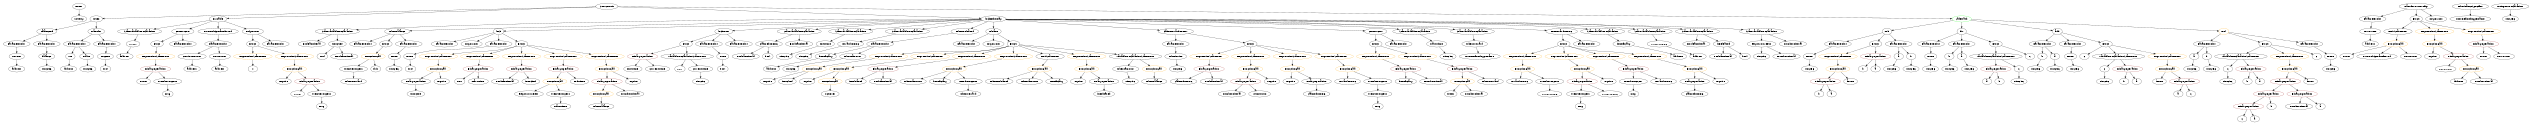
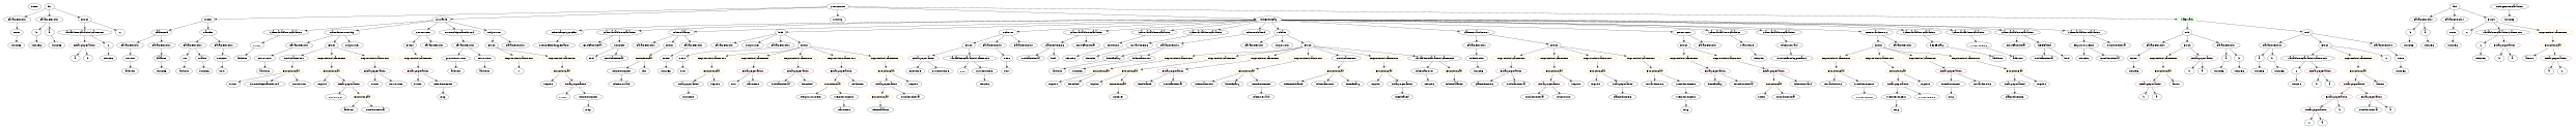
  strict digraph {
    node [color=black]
    Enter [height=0.5 width=0.83628 color=""]
    n2 [height=0.5 label=uint256 width=1.0442]
    n3 [height=0.5 label=reward_TOD6 width=1.8065]
    n4 [height=0.5 label=ParameterList width=1.7095]
    n5 [height=0.5 label=None width=0.85014]
    n6 [height=0.5 label=uint256 width=1.0442]
    n7 [height=0.5 label=ParameterList width=1.7095]
    n8 [height=0.5 label=b width=0.75]
    n9 [height=0.5 label=a width=0.75]
    n10 [height=0.5 label=uint256 width=1.0442]
    n11 [height=0.5 label=uint256 width=1.0442]
    n12 [height=0.5 label=None width=0.85014]
    n13 [height=0.5 label=uint256 width=1.0442]
    n14 [height=0.5 label=ParameterList width=1.7095]
    n15 [height=0.5 label=newOwner width=1.4046]
    n16 [height=0.5 label=address width=1.0996]
    n17 [height=0.5 label=UnaryOperation width=1.9452]
    n18 [height=0.5 label=claimed_TOD6 width=1.8897]
    n19 [color=brown height=0.5 label=BinaryOperation width=1.9867]
    n20 [color=orange height=0.5 label=FunctionCall width=1.6125]
    n21 [height=0.5 label=NumberLiteral width=1.765]
    n22 [height=0.5 label=tokenBalance width=1.6679]
    n23 [height=0.5 label=balanceOf width=1.3491]
    n24 [height=0.5 label=ParameterList width=1.7095]
    n25 [height=0.5 label=ParameterList width=1.7095]
    n26 [height=0.5 label=_owner width=1.0719]
    n27 [height=0.5 label=balance width=1.0719]
    n28 [height=0.5 label=address width=1.0996]
    n29 [height=0.5 label=uint256 width=1.0442]
    n30 [color=orange height=0.5 label=ExpressionStatement width=2.458]
    n31 [color=orange height=0.5 label=FunctionCall width=1.6125]
    n32 [height=0.5 label=reward_TOD6 width=1.8065]
    n33 [height=0.5 label=MemberAccess width=1.9174]
    n34 [height=0.5 label=owner_TOD6 width=1.7372]
    n35 [height=0.5 label=require width=1.0026]
    n36 [height=0.5 label=StateVariableDeclaration width=2.8184]
    n37 [height=0.5 label=owner width=0.93331]
    n38 [height=0.5 label=address width=1.0996]
    n39 [height=0.5 label=InheritanceSpecifier width=2.3333]
    n40 [height=0.5 label=UserDefinedTypeName width=2.7214]
    n41 [height=0.5 label=uint256 width=1.0442]
    n42 [height=0.5 label=address width=1.0996]
    n43 [height=0.5 label=isReleased width=1.3907]
    n44 [height=0.5 label=TokenReleased width=1.8897]
    n45 [height=0.5 label=c width=0.75]
    n46 [height=0.5 label=uint256 width=1.0442]
    n47 [height=0.5 label=owner width=0.93331]
    n48 [color=orange height=0.5 label=ExpressionStatement width=2.458]
    n49 [color=orange height=0.5 label=FunctionCall width=1.6125]
    n50 [color=brown height=0.5 label=BinaryOperation width=1.9867]
    n51 [height=0.5 label=require width=1.0026]
    n52 [height=0.5 label=MemberAccess width=1.9174]
    n53 [height=0.5 label=owner_TOD6 width=1.7372]
    n54 [height=0.5 label=require width=1.0026]
    n55 [height=0.5 label=msg width=0.75]
    n56 [color=brown height=0.5 label=BinaryOperation width=1.9867]
    n57 [height=0.5 label=beneficiary width=1.4184]
    n58 [height=0.5 label=NumberLiteral width=1.765]
    n59 [height=0.5 label=c width=0.75]
    n60 [height=0.5 label=uint256 width=1.0442]
    n61 [height=0.5 label=MemberAccess width=1.9174]
    n62 [height=0.5 label=msg width=0.75]
    n63 [height=0.5 label=BooleanLiteral width=1.7788]
    n64 [color=brown height=0.5 label=BinaryOperation width=1.9867]
    n65 [height=0.5 label=b width=0.75]
    n66 [height=0.5 label=a width=0.75]
    n67 [color=orange height=0.5 label=ExpressionStatement width=2.458]
    n68 [color=orange height=0.5 label=FunctionCall width=1.6125]
    n69 [height=0.5 label=require width=1.0026]
    n70 [height=0.5 label=isLocked width=1.2521]
    n71 [height=0.5 label=StateVariableDeclaration width=2.8184]
    n72 [height=0.5 label=BooleanLiteral width=1.7788]
    n73 [height=0.5 label=isLocked width=1.2521]
    n74 [height=0.5 label=bool width=0.76697]
    n75 [height=0.5 label=BooleanLiteral width=1.7788]
    n76 [height=0.5 label=b width=0.75]
    n77 [height=0.5 label=b width=0.75]
    n78 [color=orange height=0.5 label=ExpressionStatement width=2.458]
    n79 [color=brown height=0.5 label=BinaryOperation width=1.9867]
    n80 [height=0.5 label=claimed_TOD6 width=1.8897]
    n81 [height=0.5 label=BooleanLiteral width=1.7788]
    n82 [color=brown height=0.5 label=BinaryOperation width=1.9867]
    n83 [height=0.5 label=now width=0.75]
    n84 [height=0.5 label=start_time width=1.3076]
    n85 [height=0.5 label=address width=1.0996]
    n86 [height=0.5 label=Block width=0.90558]
    n87 [color=orange height=0.5 label=ExpressionStatement width=2.458]
    n88 [color=orange height=0.5 label=ExpressionStatement width=2.458]
    n89 [color=brown height=0.5 label=BinaryOperation width=1.9867]
    n90 [color=orange height=0.5 label=FunctionCall width=1.6125]
    n91 [height=0.5 label=token_reward width=1.7095]
    n92 [height=0.5 label=token_amount width=1.765]
    n93 [height=0.5 label=uint256 width=1.0442]
    n94 [height=0.5 label=sub width=0.75]
    n95 [height=0.5 label=Block width=0.90558]
    n96 [height=0.5 label=ParameterList width=1.7095]
    n97 [color=orange height=0.5 label=ExpressionStatement width=2.458]
    n98 [color=brown height=0.5 label=BinaryOperation width=1.9867]
    n99 [height=0.5 label=a width=0.75]
    n100 [height=0.5 label=b width=0.75]
    n101 [color=orange height=0.5 label=FunctionCall width=1.6125]
    n102 [height=0.5 label=a width=0.75]
    n103 [height=0.5 label=uint256 width=1.0442]
    n104 [height=0.5 label=uint256 width=1.0442]
    n105 [height=0.5 label=address width=1.0996]
    n106 [height=0.5 label=token width=0.864]
    n107 [height=0.5 label=div width=0.75]
    n108 [height=0.5 label=ParameterList width=1.7095]
    n109 [height=0.5 label=ParameterList width=1.7095]
    n110 [height=0.5 label=Block width=0.90558]
    n111 [height=0.5 label=None width=0.85014]
    n112 [height=0.5 label=b width=0.75]
    n113 [height=0.5 label=a width=0.75]
    n114 [height=0.5 label=VariableDeclarationStatement width=3.3174]
    n115 [height=0.5 label=c width=0.75]
    n116 [height=0.5 label=uint256 width=1.0442]
    n117 [height=0.5 label=uint256 width=1.0442]
    n118 [color=brown height=0.5 label=BinaryOperation width=1.9867]
    n119 [height=0.5 label=c width=0.75]
    n120 [height=0.5 label=fifty_two_weeks width=2.0145]
    n121 [color=orange height=0.5 label=FunctionCall width=1.6125]
    n122 [height=0.5 label=MemberAccess width=1.9174]
    n123 [height=0.5 label=this width=0.75]
    n124 [height=0.5 label=token_reward width=1.7095]
    n125 [color=orange height=0.5 label=ExpressionStatement width=2.458]
    n126 [color=orange height=0.5 label=FunctionCall width=1.6125]
    n127 [color=orange height=0.5 label=FunctionCall width=1.6125]
    n128 [height=0.5 label=lockOver width=1.2521]
    n129 [height=0.5 label=a width=0.75]
    n130 [color=orange height=0.5 label=FunctionCall width=1.6125]
    n131 [height=0.5 label=MemberAccess width=1.9174]
    n132 [height=0.5 label=start_time width=1.3076]
    n133 [color=orange height=0.5 label=FunctionCall width=1.6125]
    n134 [height=0.5 label=require width=1.0026]
    n135 [height=0.5 label=BooleanLiteral width=1.7788]
    n136 [height=0.5 label=submission width=1.46]
    n137 [height=0.5 label=uint256 width=1.0442]
    n138 [height=0.5 label=EmitStatement width=1.7788]
    n139 [color=orange height=0.5 label=FunctionCall width=1.6125]
    n140 [height=0.5 label=OwnershipTransferred width=2.6243]
    n141 [height=0.5 label=newOwner width=1.4046]
    n142 [height=0.5 label=None width=0.85014]
    n143 [height=0.5 label=bool width=0.76697]
    n144 [height=0.5 label=onlyOwner width=1.4323]
    n145 [color=brown height=0.5 label=BinaryOperation width=1.9867]
    n146 [height=0.5 label=b width=0.75]
    n147 [height=0.5 label=a width=0.75]
    n148 [height=0.5 label=BooleanLiteral width=1.7788]
    n149 [height=0.5 label=uint256 width=1.0442]
    n150 [height=0.5 label=Block width=0.90558]
    n151 [color=orange height=0.5 label=ExpressionStatement width=2.458]
    n152 [color=orange height=0.5 label=ExpressionStatement width=2.458]
    n153 [color=brown height=0.5 label=BinaryOperation width=1.9867]
    n154 [color=orange height=0.5 label=FunctionCall width=1.6125]
    n155 [height=0.5 label=reward_TOD6 width=1.8065]
    n156 [height=0.5 label=require width=1.0026]
    n157 [height=0.5 label=ParameterList width=1.7095]
    n158 [height=0.5 label=msg width=0.75]
    n159 [color=brown height=0.5 label=BinaryOperation width=1.9867]
    n160 [height=0.5 label=end_time width=1.2382]
    n161 [color=orange height=0.5 label=ExpressionStatement width=2.458]
    n162 [color=orange height=0.5 label=FunctionCall width=1.6125]
    n163 [height=0.5 label=UnaryOperation width=1.9452]
    n164 [height=0.5 label=require width=1.0026]
    n165 [height=0.5 label=isLocked width=1.2521]
    n166 [height=0.5 label=assert width=0.89172]
    n167 [height=0.5 label=c width=0.75]
    n168 [color=orange height=0.5 label=ExpressionStatement width=2.458]
    n169 [color=brown height=0.5 label=BinaryOperation width=1.9867]
    n170 [height=0.5 label=owner width=0.93331]
    n171 [height=0.5 label=MemberAccess width=1.9174]
    n172 [height=0.5 label=msg width=0.75]
    n173 [height=0.5 label=tokenBalance width=1.6679]
    n174 [height=0.5 label=Block width=0.90558]
    n175 [height=0.5 label=ParameterList width=1.7095]
    n176 [height=0.5 label=None width=0.85014]
    n177 [height=0.5 label=uint256 width=1.0442]
    n178 [color=orange height=0.5 label=ExpressionStatement width=2.458]
    n179 [height=0.5 label=_ width=0.75]
    n180 [color=orange height=0.5 label=ExpressionStatement width=2.458]
    n181 [color=orange height=0.5 label=FunctionCall width=1.6125]
    n182 [height=0.5 label=require width=1.0026]
    n183 [color=brown height=0.5 label=BinaryOperation width=1.9867]
    n184 [height=0.5 label=newOwner width=1.4046]
    n185 [color=orange height=0.5 label=FunctionCall width=1.6125]
    n186 [height=0.5 label=assert width=0.89172]
    n187 [height=0.5 label=lock width=0.75]
    n188 [height=0.5 label=ParameterList width=1.7095]
    n189 [height=0.5 label=Block width=0.90558]
    n190 [color=orange height=0.5 label=ExpressionStatement width=2.458]
    n191 [color=orange height=0.5 label=ExpressionStatement width=2.458]
    n192 [color=orange height=0.5 label=ExpressionStatement width=2.458]
    n193 [color=orange height=0.5 label=ExpressionStatement width=2.458]
    n194 [color=brown height=0.5 label=BinaryOperation width=1.9867]
    n195 [height=0.5 label=ParameterList width=1.7095]
    n196 [height=0.5 label=a width=0.75]
    n197 [height=0.5 label=uint256 width=1.0442]
    n198 [height=0.5 label=VariableDeclarationStatement width=3.3174]
    n199 [height=0.5 label=token width=0.864]
    n200 [height=0.5 label=transfer width=1.0719]
    n201 [height=0.5 label=ParameterList width=1.7095]
    n202 [height=0.5 label=ParameterList width=1.7095]
    n203 [height=0.5 label=_to width=0.75]
    n204 [height=0.5 label=_value width=0.96103]
    n205 [height=0.5 label=success width=1.1135]
    n206 [color=orange height=0.5 label=FunctionCall width=1.6125]
    n207 [color=brown height=0.5 label=BinaryOperation width=1.9867]
    n208 [height=0.5 label=lockOver width=1.2521]
    n209 [height=0.5 label=Block width=0.90558]
    n210 [height=0.5 label=ParameterList width=1.7095]
    n211 [height=0.5 label=ParameterList width=1.7095]
    n212 [color=brown height=0.5 label=BinaryOperation width=1.9867]
    n213 [height=0.5 label=VariableDeclarationStatement width=3.3174]
    n214 [height=0.5 label=None width=0.85014]
    n215 [height=0.5 label=end_time width=1.2382]
    n216 [height=0.5 label=current_time width=1.5848]
    n217 [height=0.5 label=now width=0.75]
    n218 [height=0.5 label=current_time width=1.5848]
    n219 [height=0.5 label=bool width=0.76697]
    n220 [height=0.5 label=address width=1.0996]
    n221 [height=0.5 label=NumberLiteral width=1.765]
    n222 [height=0.5 label=bool width=0.76697]
    n223 [height=0.5 label=ParameterList width=1.7095]
    n224 [height=0.5 label=uint256 width=1.0442]
    n225 [height=0.5 label=ParameterList width=1.7095]
    n226 [height=0.5 label=uint256 width=1.0442]
    n227 [height=0.5 label=require width=1.0026]
    n228 [height=0.5 label=bool width=0.76697]
    n229 [height=0.5 label=StateVariableDeclaration width=2.8184]
    n230 [height=0.5 label=claimed_TOD6 width=1.8897]
    n231 [height=0.5 label=BooleanLiteral width=1.7788]
    n232 [height=0.5 label=BooleanLiteral width=1.7788]
    n233 [height=0.5 label=bool width=0.76697]
    n234 [height=0.5 label=ParameterList width=1.7095]
    n235 [height=0.5 label=b width=0.75]
    n236 [height=0.5 label=uint256 width=1.0442]
    n237 [height=0.5 label=claimed_TOD6 width=1.8897]
    n238 [height=0.5 label=NumberLiteral width=1.765]
    n239 [height=0.5 label=ParameterList width=1.7095]
    n240 [height=0.5 label=address width=1.0996]
    n241 [height=0.5 label=isLocked width=1.2521]
    n242 [height=0.5 label=uint256 width=1.0442]
    n243 [height=0.5 label=a width=0.75]
    n244 [height=0.5 label=NumberLiteral width=1.765]
    n245 [height=0.5 label=Block width=0.90558]
    n246 [height=0.5 label=Ownable width=1.2105]
    n247 [height=0.5 label=transferOwnership width=2.1947]
    n248 [height=0.5 label=constructor width=1.4877]
    n249 [height=0.5 label=OwnershipTransferred width=2.6243]
    n250 [height=0.5 label=onlyOwner width=1.4323]
    n251 [height=0.5 label=ParameterList width=1.7095]
    n252 [height=0.5 label=Block width=0.90558]
    n253 [height=0.5 label=onlyOwner width=1.4323]
    n254 [height=0.5 label=ParameterList width=1.7095]
    n255 [height=0.5 label=ParameterList width=1.7095]
    n256 [height=0.5 label=Block width=0.90558]
    n257 [height=0.5 label=ParameterList width=1.7095]
    n258 [color=orange height=0.5 label=ExpressionStatement width=2.458]
    n259 [height=0.5 label=previousOwner width=1.8759]
    n260 [height=0.5 label=newOwner width=1.4046]
    n261 [color=orange height=0.5 label=ExpressionStatement width=2.458]
    n262 [height=0.5 label=Block width=0.90558]
    n263 [color=orange height=0.5 label=ExpressionStatement width=2.458]
    n264 [height=0.5 label=c width=0.75]
    n265 [color=orange height=0.5 label=FunctionCall width=1.6125]
    n266 [color=brown height=0.5 label=BinaryOperation width=1.9867]
    n267 [height=0.5 label=assert width=0.89172]
    n268 [color=orange height=0.5 label=FunctionCall width=1.6125]
    n269 [height=0.5 label=UnaryOperation width=1.9452]
    n270 [height=0.5 label=isReleased width=1.3907]
    n271 [height=0.5 label=ParameterList width=1.7095]
    n272 [height=0.5 label=add width=0.75]
    n273 [height=0.5 label=Block width=0.90558]
    n274 [height=0.5 label=c width=0.75]
    n275 [height=0.5 label=VariableDeclarationStatement width=3.3174]
    n276 [color=orange height=0.5 label=ExpressionStatement width=2.458]
    n277 [color=brown height=0.5 label=BinaryOperation width=1.9867]
    n278 [height=0.5 label=owner width=0.93331]
    n279 [height=0.5 label=owner width=0.93331]
    n280 [color=brown height=0.5 label=BinaryOperation width=1.9867]
    n281 [height=0.5 label=submission width=1.46]
    n282 [color=brown height=0.5 label=BinaryOperation width=1.9867]
    n283 [height=0.5 label=BooleanLiteral width=1.7788]
    n284 [color=orange height=0.5 label=ExpressionStatement width=2.458]
    n285 [height=0.5 label=uint256 width=1.0442]
    n286 [height=0.5 label=fifty_two_weeks width=2.0145]
    n287 [height=0.5 label=NumberLiteral width=1.765]
    n288 [height=0.5 label=StateVariableDeclaration width=2.8184]
    n289 [height=0.5 label=end_time width=1.2382]
    n290 [height=0.5 label=uint256 width=1.0442]
    n291 [color=orange height=0.5 label=ExpressionStatement width=2.458]
    n292 [color=orange height=0.5 label=FunctionCall width=1.6125]
    n293 [height=0.5 label=token_amount width=1.765]
    n294 [height=0.5 label=beneficiary width=1.4184]
    n295 [height=0.5 label=MemberAccess width=1.9174]
    n296 [height=0.5 label=token_reward width=1.7095]
    n297 [color=orange height=0.5 label=FunctionCall width=1.6125]
    n298 [height=0.5 label=tokenBalance width=1.6679]
    n299 [height=0.5 label=b width=0.75]
    n300 [height=0.5 label=StateVariableDeclaration width=2.8184]
    n301 [height=0.5 label=reward_TOD6 width=1.8065]
    n302 [height=0.5 label=uint256 width=1.0442]
    n303 [height=0.5 label=onlyOwner width=1.4323]
    n304 [color=brown height=0.5 label=BinaryOperation width=1.9867]
    n305 [color=orange height=0.5 label=ExpressionStatement width=2.458]
    n306 [color=orange height=0.5 label=FunctionCall width=1.6125]
    n307 [height=0.5 label=require width=1.0026]
    n308 [height=0.5 label=UserDefinedTypeName width=2.7214]
    n309 [height=0.5 label=solidity width=1.0442]
    n310 [height=0.5 label=Block width=0.90558]
    n311 [color=orange height=0.5 label=ExpressionStatement width=2.458]
    n312 [color=orange height=0.5 label=ExpressionStatement width=2.458]
    n313 [color=orange height=0.5 label=FunctionCall width=1.6125]
    n314 [color=orange height=0.5 label=FunctionCall width=1.6125]
    n315 [height=0.5 label=require width=1.0026]
    n316 [height=0.5 label=UnaryOperation width=1.9452]
    n317 [height=0.5 label=MemberAccess width=1.9174]
    n318 [color=brown height=0.5 label=BinaryOperation width=1.9867]
    n319 [color=brown height=0.5 label=BinaryOperation width=1.9867]
    n320 [height=0.5 label=c width=0.75]
    n321 [height=0.5 label=beneficiary width=1.4184]
    n322 [height=0.5 label=address width=1.0996]
    n323 [height=0.5 label=ParameterList width=1.7095]
    n324 [height=0.5 label=None width=0.85014]
    n325 [height=0.5 label=uint256 width=1.0442]
    n326 [color=brown height=0.5 label=BinaryOperation width=1.9867]
    n327 [height=0.5 label=a width=0.75]
    n328 [height=0.5 label=TokenReleased width=1.8897]
    n329 [height=0.5 label=ParameterList width=1.7095]
    n330 [height=0.5 label=token_amount width=1.765]
    n331 [height=0.5 label=MemberAccess width=1.9174]
    n332 [height=0.5 label=uint256 width=1.0442]
    n333 [height=0.5 label=a width=0.75]
    n334 [height=0.5 label=EmitStatement width=1.7788]
    n335 [color=orange height=0.5 label=FunctionCall width=1.6125]
    n336 [height=0.5 label=token_amount width=1.765]
    n337 [height=0.5 label=beneficiary width=1.4184]
    n338 [color=brown height=0.5 label=BinaryOperation width=1.9867]
    n339 [height=0.5 label=MemberAccess width=1.9174]
    n340 [height=0.5 label=msg width=0.75]
    n341 [height=0.5 label=b width=0.75]
    n342 [height=0.5 label=NumberLiteral width=1.765]
    n343 [height=0.5 label=a width=0.75]
    n344 [height=0.5 label=newOwner width=1.4046]
    n345 [height=0.5 label=release width=0.98875]
    n346 [height=0.5 label=Block width=0.90558]
    n347 [color=orange height=0.5 label=ExpressionStatement width=2.458]
    n348 [height=0.5 label=VariableDeclarationStatement width=3.3174]
    n349 [height=0.5 label=NumberLiteral width=1.765]
    n350 [height=0.5 label=start_time width=1.3076]
    n351 [height=0.5 label=isReleased width=1.3907]
    n352 [height=0.5 label=address width=1.0996]
    n353 [height=0.5 label=claimReward_TOD7 width=2.4442]
    n354 [height=0.5 label=lockEtherPay width=1.6679]
    n355 [height=0.5 label=constructor width=1.4877]
    n356 [height=0.5 label=StateVariableDeclaration width=2.8184]
    n357 [height=0.5 label=StateVariableDeclaration width=2.8184]
    n358 [height=0.5 label=setReward_TOD6 width=2.1947]
    n359 [height=0.5 label=StateVariableDeclaration width=2.8184]
    n360 [height=0.5 label=StateVariableDeclaration width=2.8184]
    n361 [height=0.5 label=StateVariableDeclaration width=2.8184]
    n362 [height=0.5 label=StateVariableDeclaration width=2.8184]
    n363 [height=0.5 label=token_reward width=1.7095]
    n364 [height=0.5 label=beneficiary width=1.4184]
    n365 [height=0.5 label=owner_TOD6 width=1.7372]
    n366 [height=0.5 label=UsingForDeclaration width=2.4303]
    n367 [color=orange height=0.5 label=FunctionCall width=1.6125]
-   n368 [color=orange height=0.5 label=mul width=0.75]
+   n368 [height=0.5 label=mul width=0.75]
    n369 [height=0.5 label=SourceUnit width=1.46]
    n370 [color=green height=0.5 label=SafeMath width=1.2798]
    n4 -> n5
    n5 -> n6
    n7 -> n8
    n7 -> n9
    n8 -> n10
    n9 -> n11
    n12 -> n13
    n15 -> n16
    n17 -> n18
    n19 -> n20
    n19 -> n21
    n20 -> n22
    n23 -> n24
    n23 -> n25
    n24 -> n26
    n25 -> n27
    n26 -> n28
    n27 -> n29
    n30 -> n31
    n31 -> n32
    n31 -> n33
    n33 -> n34
    n36 -> n37
    n37 -> n38
    n39 -> n40
    n45 -> n46
    n48 -> n49
    n49 -> n50
    n49 -> n51
    n50 -> n52
    n50 -> n53
    n52 -> n158
    n56 -> n57
    n56 -> n58
    n59 -> n60
    n61 -> n62
    n64 -> n65
    n64 -> n66
    n67 -> n68
    n68 -> n69
    n68 -> n70
    n71 -> n72
    n71 -> n73
    n73 -> n74
    n73 -> n75
    n78 -> n79
    n79 -> n80
    n79 -> n81
    n82 -> n83
    n82 -> n84
    n86 -> n87
    n86 -> n88
    n87 -> n56
    n88 -> n89
    n89 -> n90
    n89 -> n91
    n90 -> n106
    n90 -> n238
    n92 -> n93
    n94 -> n4
    n94 -> n95
    n94 -> n96
    n95 -> n97
    n95 -> n98
    n96 -> n99
    n96 -> n100
    n97 -> n101
    n98 -> n76
    n98 -> n102
    n99 -> n103
    n100 -> n104
    n101 -> n64
    n101 -> n166
    n107 -> n108
    n107 -> n109
    n107 -> n110
    n108 -> n111
    n109 -> n112
    n109 -> n113
    n110 -> n114
    n110 -> n115
    n111 -> n116
    n112 -> n117
    n113 -> n2
    n114 -> n118
    n114 -> n119
    n118 -> n243
    n118 -> n299
    n119 -> n285
    n121 -> n122
    n121 -> n123
    n122 -> n124
    n125 -> n126
    n126 -> n35
    n126 -> n127
    n127 -> n128
    n130 -> n120
    n130 -> n131
    n131 -> n132
    n133 -> n19
    n133 -> n134
    n136 -> n137
    n138 -> n139
    n139 -> n47
    n139 -> n140
    n139 -> n141
    n142 -> n143
    n145 -> n146
    n145 -> n147
    n150 -> n30
    n150 -> n48
    n150 -> n151
    n150 -> n152
    n151 -> n153
    n152 -> n154
    n153 -> n61
    n153 -> n155
    n154 -> n17
    n154 -> n156
    n159 -> n130
    n159 -> n160
    n161 -> n162
    n162 -> n163
    n162 -> n164
    n163 -> n165
    n168 -> n169
    n169 -> n170
    n169 -> n171
    n171 -> n172
    n173 -> n157
    n173 -> n174
    n173 -> n175
    n174 -> n121
    n175 -> n176
    n176 -> n177
    n178 -> n179
    n180 -> n181
    n181 -> n182
    n181 -> n183
    n183 -> n184
    n183 -> n185
    n185 -> n220
    n185 -> n221
    n187 -> n14
    n187 -> n144
    n187 -> n188
    n187 -> n189
    n188 -> n142
    n189 -> n161
    n189 -> n190
    n189 -> n191
    n189 -> n192
    n189 -> n193
    n190 -> n82
    n191 -> n194
    n192 -> n159
    n193 -> n133
    n194 -> n135
    n194 -> n241
    n196 -> n197
    n198 -> n45
    n198 -> n145
    n199 -> n23
    n199 -> n200
    n200 -> n201
    n200 -> n202
    n201 -> n203
    n201 -> n204
    n202 -> n205
    n203 -> n240
    n204 -> n224
    n205 -> n222
    n206 -> n186
    n206 -> n207
    n207 -> n129
    n207 -> n167
    n208 -> n209
    n208 -> n210
    n208 -> n211
    n209 -> n212
    n209 -> n213
    n210 -> n214
    n212 -> n215
    n212 -> n216
    n213 -> n217
    n213 -> n218
    n214 -> n219
    n218 -> n226
    n223 -> n12
    n225 -> n136
    n229 -> n230
    n229 -> n231
    n230 -> n232
    n230 -> n233
    n234 -> n196
    n234 -> n235
    n235 -> n236
    n245 -> n168
    n246 -> n36
+   n246 -> n247
    n246 -> n248
    n246 -> n249
    n246 -> n250
    n247 -> n251
    n247 -> n252
    n247 -> n253
    n248 -> n245
    n248 -> n254
    n249 -> n255
    n250 -> n256
    n250 -> n257
    n251 -> n15
    n252 -> n138
    n252 -> n180
    n252 -> n258
    n255 -> n259
    n255 -> n260
    n256 -> n178
    n256 -> n261
    n258 -> n304
    n259 -> n105
    n260 -> n85
    n261 -> n367
    n262 -> n198
    n262 -> n263
    n262 -> n264
    n263 -> n265
    n265 -> n266
    n265 -> n267
    n266 -> n318
    n266 -> n319
    n268 -> n54
    n268 -> n269
    n269 -> n270
    n272 -> n7
    n272 -> n223
    n272 -> n273
    n273 -> n274
    n273 -> n275
    n273 -> n276
    n275 -> n59
    n275 -> n277
    n276 -> n206
    n277 -> n77
    n277 -> n333
    n280 -> n244
    n280 -> n281
    n282 -> n43
    n282 -> n283
    n284 -> n282
    n286 -> n149
    n286 -> n287
    n288 -> n289
    n289 -> n290
    n291 -> n292
    n292 -> n293
    n292 -> n294
    n292 -> n295
    n295 -> n296
    n297 -> n298
    n300 -> n301
    n301 -> n302
    n304 -> n279
    n304 -> n344
    n305 -> n306
    n306 -> n280
    n306 -> n307
    n310 -> n78
    n310 -> n305
    n310 -> n311
    n310 -> n312
    n311 -> n313
    n312 -> n314
    n313 -> n315
    n313 -> n316
    n314 -> n3
    n314 -> n317
    n316 -> n237
    n317 -> n331
    n318 -> n326
    n318 -> n341
    n319 -> n342
    n319 -> n343
    n321 -> n322
    n323 -> n324
    n324 -> n325
    n326 -> n320
    n326 -> n327
    n328 -> n329
    n329 -> n321
    n329 -> n330
    n330 -> n242
    n331 -> n55
    n334 -> n335
    n335 -> n44
    n335 -> n336
    n335 -> n337
    n338 -> n278
    n338 -> n339
    n339 -> n340
    n345 -> n239
    n345 -> n303
    n345 -> n346
    n346 -> n67
    n346 -> n125
    n346 -> n284
    n346 -> n291
    n346 -> n334
    n346 -> n347
    n346 -> n348
    n347 -> n268
    n348 -> n92
    n348 -> n297
    n350 -> n41
    n351 -> n148
    n351 -> n228
    n353 -> n225
    n353 -> n310
+   n354 -> n39
    n354 -> n71
    n354 -> n173
    n354 -> n187
    n354 -> n208
    n354 -> n229
    n354 -> n288
    n354 -> n300
    n354 -> n328
    n354 -> n345
    n354 -> n353
    n354 -> n355
    n354 -> n356
    n354 -> n357
    n354 -> n358
    n354 -> n359
    n354 -> n360
    n354 -> n361
    n354 -> n362
    n355 -> n86
    n355 -> n195
    n356 -> n350
    n357 -> n363
    n358 -> n150
    n358 -> n271
    n359 -> n364
    n360 -> n365
    n361 -> n63
    n361 -> n351
    n362 -> n286
    n362 -> n349
    n363 -> n308
    n364 -> n352
    n365 -> n42
    n366 -> n332
    n367 -> n227
    n367 -> n338
    n368 -> n234
    n368 -> n262
    n368 -> n323
    n369 -> n199
    n369 -> n246
-   Enter -> n309
+   n369 -> n309
    n369 -> n354
    n369 -> n370
    n370 -> n94
-   n370 -> n107
-   n370 -> n272
    n370 -> n368
  }
